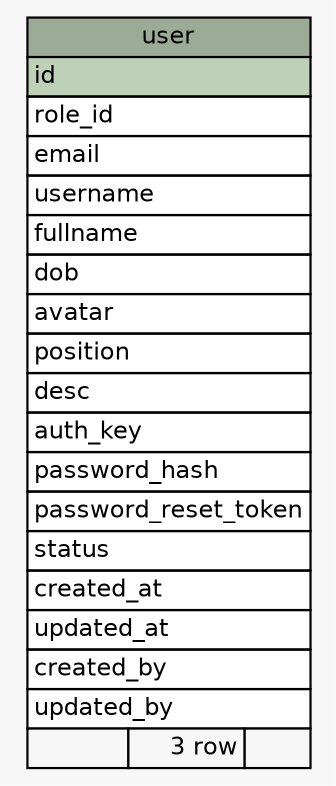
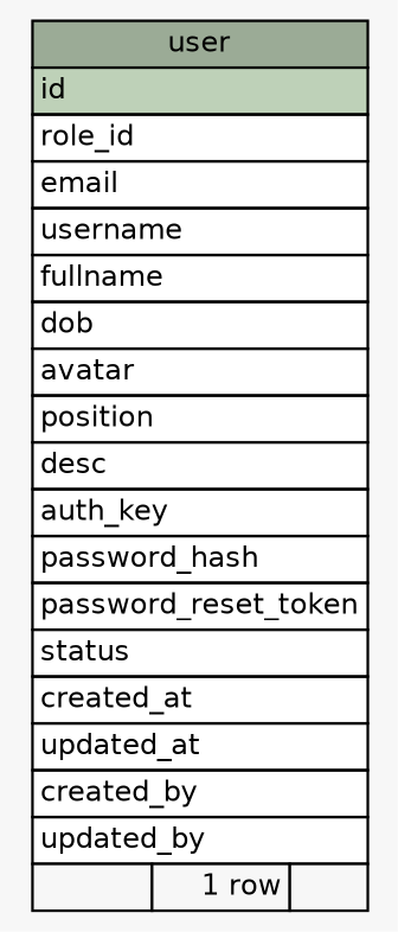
  digraph {
    bgcolor="#f7f7f7"
    fontname=Helvetica
    fontsize=11
    nodesep=0.18
    rankdir=RL
    ranksep=0.46
-   n1 [fontname=Helvetica fontsize=11 label=<     <TABLE BORDER="0" CELLBORDER="1" CELLSPACING="0" BGCOLOR="#ffffff">       <TR><TD COLSPAN="3" BGCOLOR="#9bab96" ALIGN="CENTER">user</TD></TR>       <TR><TD PORT="id" COLSPAN="3" BGCOLOR="#bed1b8" ALIGN="LEFT">id</TD></TR>       <TR><TD PORT="role_id" COLSPAN="3" ALIGN="LEFT">role_id</TD></TR>       <TR><TD PORT="email" COLSPAN="3" ALIGN="LEFT">email</TD></TR>       <TR><TD PORT="username" COLSPAN="3" ALIGN="LEFT">username</TD></TR>       <TR><TD PORT="fullname" COLSPAN="3" ALIGN="LEFT">fullname</TD></TR>       <TR><TD PORT="dob" COLSPAN="3" ALIGN="LEFT">dob</TD></TR>       <TR><TD PORT="avatar" COLSPAN="3" ALIGN="LEFT">avatar</TD></TR>       <TR><TD PORT="position" COLSPAN="3" ALIGN="LEFT">position</TD></TR>       <TR><TD PORT="desc" COLSPAN="3" ALIGN="LEFT">desc</TD></TR>       <TR><TD PORT="auth_key" COLSPAN="3" ALIGN="LEFT">auth_key</TD></TR>       <TR><TD PORT="password_hash" COLSPAN="3" ALIGN="LEFT">password_hash</TD></TR>       <TR><TD PORT="password_reset_token" COLSPAN="3" ALIGN="LEFT">password_reset_token</TD></TR>       <TR><TD PORT="status" COLSPAN="3" ALIGN="LEFT">status</TD></TR>       <TR><TD PORT="created_at" COLSPAN="3" ALIGN="LEFT">created_at</TD></TR>       <TR><TD PORT="updated_at" COLSPAN="3" ALIGN="LEFT">updated_at</TD></TR>       <TR><TD PORT="created_by" COLSPAN="3" ALIGN="LEFT">created_by</TD></TR>       <TR><TD PORT="updated_by" COLSPAN="3" ALIGN="LEFT">updated_by</TD></TR>       <TR><TD ALIGN="LEFT" BGCOLOR="#f7f7f7">  </TD><TD ALIGN="RIGHT" BGCOLOR="#f7f7f7">3 row</TD><TD ALIGN="RIGHT" BGCOLOR="#f7f7f7">  </TD></TR>     </TABLE>> shape=plaintext]
+   n1 [fontname=Helvetica fontsize=11 label=<     <TABLE BORDER="0" CELLBORDER="1" CELLSPACING="0" BGCOLOR="#ffffff">       <TR><TD COLSPAN="3" BGCOLOR="#9bab96" ALIGN="CENTER">user</TD></TR>       <TR><TD PORT="id" COLSPAN="3" BGCOLOR="#bed1b8" ALIGN="LEFT">id</TD></TR>       <TR><TD PORT="role_id" COLSPAN="3" ALIGN="LEFT">role_id</TD></TR>       <TR><TD PORT="email" COLSPAN="3" ALIGN="LEFT">email</TD></TR>       <TR><TD PORT="username" COLSPAN="3" ALIGN="LEFT">username</TD></TR>       <TR><TD PORT="fullname" COLSPAN="3" ALIGN="LEFT">fullname</TD></TR>       <TR><TD PORT="dob" COLSPAN="3" ALIGN="LEFT">dob</TD></TR>       <TR><TD PORT="avatar" COLSPAN="3" ALIGN="LEFT">avatar</TD></TR>       <TR><TD PORT="position" COLSPAN="3" ALIGN="LEFT">position</TD></TR>       <TR><TD PORT="desc" COLSPAN="3" ALIGN="LEFT">desc</TD></TR>       <TR><TD PORT="auth_key" COLSPAN="3" ALIGN="LEFT">auth_key</TD></TR>       <TR><TD PORT="password_hash" COLSPAN="3" ALIGN="LEFT">password_hash</TD></TR>       <TR><TD PORT="password_reset_token" COLSPAN="3" ALIGN="LEFT">password_reset_token</TD></TR>       <TR><TD PORT="status" COLSPAN="3" ALIGN="LEFT">status</TD></TR>       <TR><TD PORT="created_at" COLSPAN="3" ALIGN="LEFT">created_at</TD></TR>       <TR><TD PORT="updated_at" COLSPAN="3" ALIGN="LEFT">updated_at</TD></TR>       <TR><TD PORT="created_by" COLSPAN="3" ALIGN="LEFT">created_by</TD></TR>       <TR><TD PORT="updated_by" COLSPAN="3" ALIGN="LEFT">updated_by</TD></TR>       <TR><TD ALIGN="LEFT" BGCOLOR="#f7f7f7">  </TD><TD ALIGN="RIGHT" BGCOLOR="#f7f7f7">1 row</TD><TD ALIGN="RIGHT" BGCOLOR="#f7f7f7">  </TD></TR>     </TABLE>> shape=plaintext]
  }
